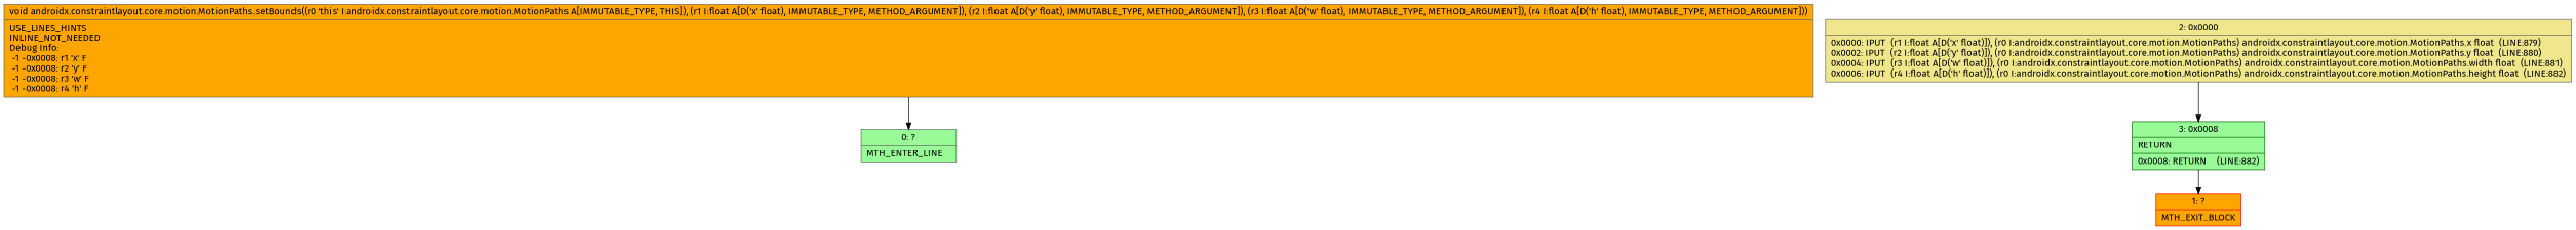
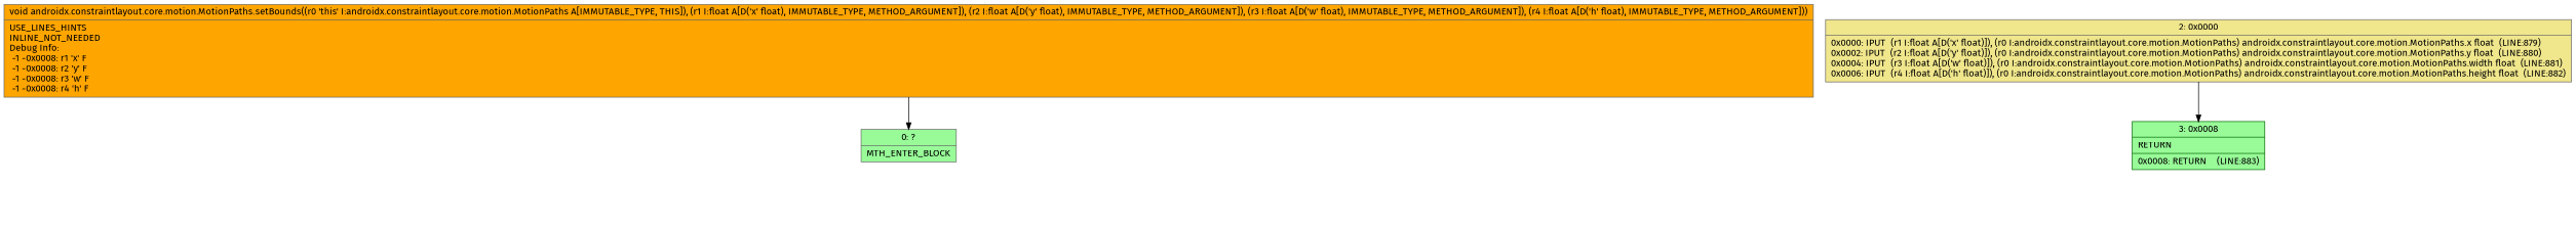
  digraph {
    fontname="Fira Sans"
    node [color=gray40 fillcolor=palegreen fontname="Fira Sans" shape=record style=filled]
    edge [fontname="Fira Sans"]
-   n1 [label="{0\:\ ?|MTH_ENTER_LINE\l}"]
+   n1 [label="{0\:\ ?|MTH_ENTER_BLOCK\l}"]
    n2 [fillcolor=khaki label="{2\:\ 0x0000|0x0000: IPUT  (r1 I:float A[D('x' float)]), (r0 I:androidx.constraintlayout.core.motion.MotionPaths) androidx.constraintlayout.core.motion.MotionPaths.x float  (LINE:879)\l0x0002: IPUT  (r2 I:float A[D('y' float)]), (r0 I:androidx.constraintlayout.core.motion.MotionPaths) androidx.constraintlayout.core.motion.MotionPaths.y float  (LINE:880)\l0x0004: IPUT  (r3 I:float A[D('w' float)]), (r0 I:androidx.constraintlayout.core.motion.MotionPaths) androidx.constraintlayout.core.motion.MotionPaths.width float  (LINE:881)\l0x0006: IPUT  (r4 I:float A[D('h' float)]), (r0 I:androidx.constraintlayout.core.motion.MotionPaths) androidx.constraintlayout.core.motion.MotionPaths.height float  (LINE:882)\l}"]
-   n3 [color=darkgreen label="{3\:\ 0x0008|RETURN\l|0x0008: RETURN    (LINE:882)\l}"]
-   n4 [color=red fillcolor=orange label="{1\:\ ?|MTH_EXIT_BLOCK\l}"]
+   n3 [color=darkgreen label="{3\:\ 0x0008|RETURN\l|0x0008: RETURN    (LINE:883)\l}"]
    n5 [fillcolor=orange label="{void androidx.constraintlayout.core.motion.MotionPaths.setBounds((r0 'this' I:androidx.constraintlayout.core.motion.MotionPaths A[IMMUTABLE_TYPE, THIS]), (r1 I:float A[D('x' float), IMMUTABLE_TYPE, METHOD_ARGUMENT]), (r2 I:float A[D('y' float), IMMUTABLE_TYPE, METHOD_ARGUMENT]), (r3 I:float A[D('w' float), IMMUTABLE_TYPE, METHOD_ARGUMENT]), (r4 I:float A[D('h' float), IMMUTABLE_TYPE, METHOD_ARGUMENT]))  | USE_LINES_HINTS\lINLINE_NOT_NEEDED\lDebug Info:\l  \-1 \-0x0008: r1 'x' F\l  \-1 \-0x0008: r2 'y' F\l  \-1 \-0x0008: r3 'w' F\l  \-1 \-0x0008: r4 'h' F\l}"]
    n2 -> n3
-   n3 -> n4
    n5 -> n1
  }
